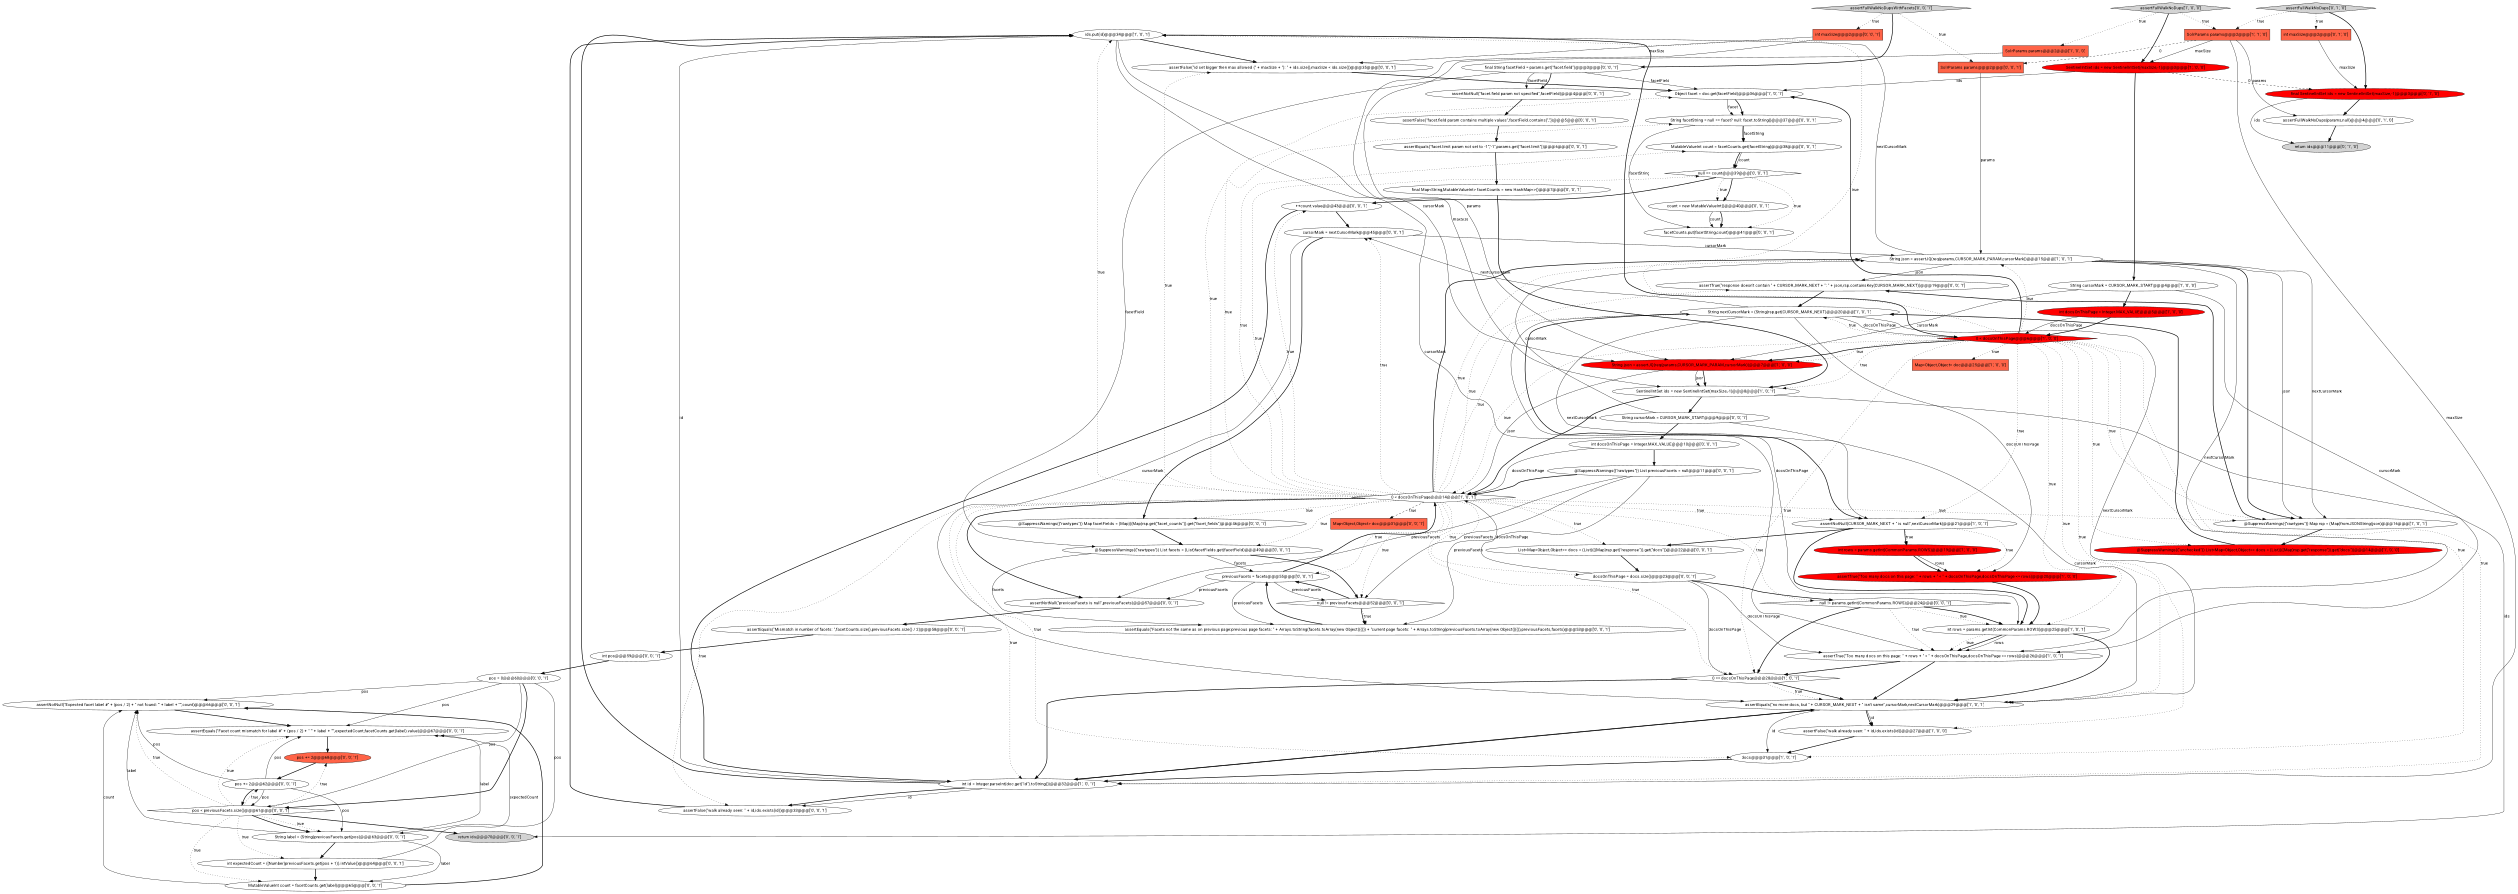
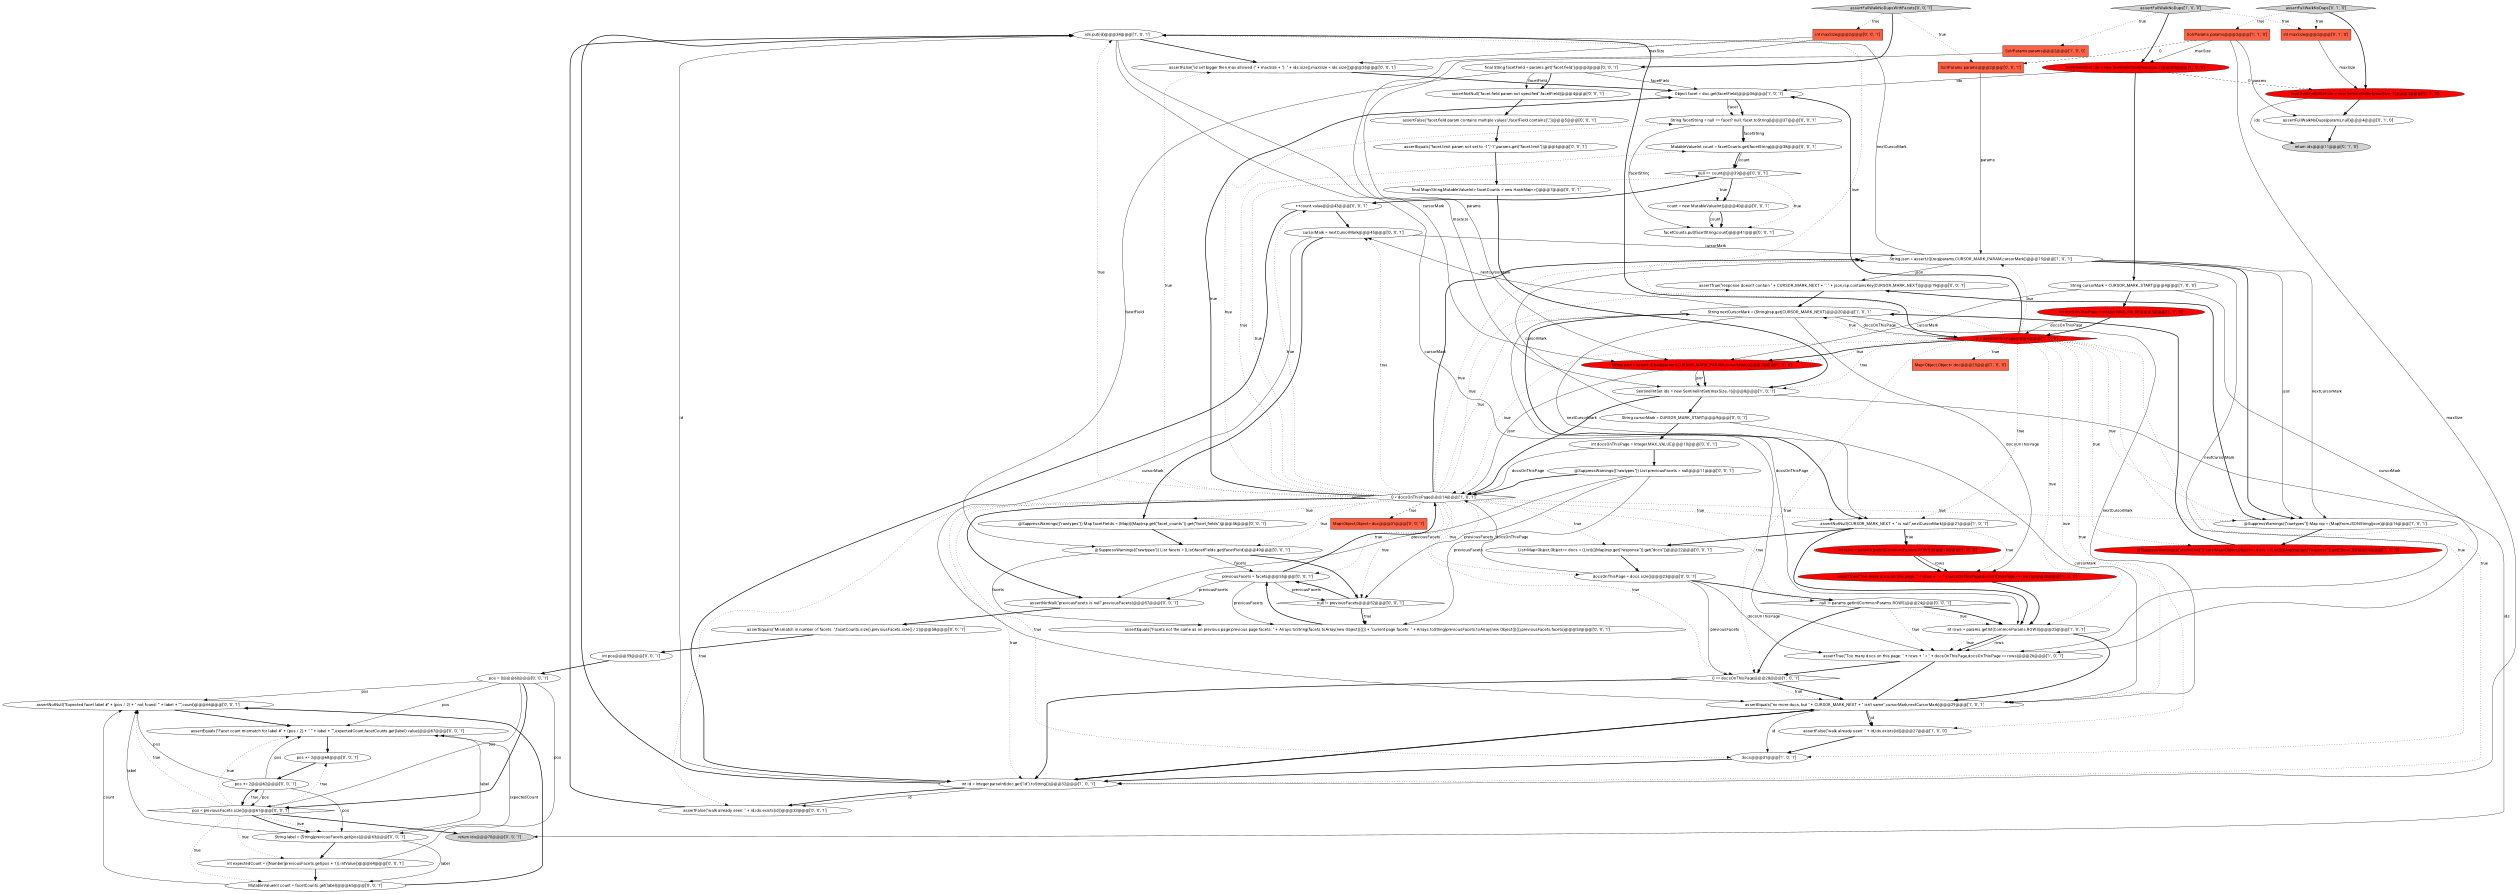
  digraph {
    fontname=Roboto
    node [fillcolor=white fontname=Roboto shape=ellipse style=filled]
    edge [fontname=Roboto style=bold]
    n1 [label="ids.put(id)@@@34@@@['1', '0', '1']"]
    n2 [label="assertTrue(\"Too many docs on this page: \" + rows + \" < \" + docsOnThisPage,docsOnThisPage <= rows)@@@26@@@['1', '0', '1']"]
    n3 [label="assertFalse(\"id set bigger then max allowed (\" + maxSize + \"): \" + ids.size(),maxSize < ids.size())@@@35@@@['0', '0', '1']"]
    n4 [fillcolor=red label="String json = assertJQ(req(params,CURSOR_MARK_PARAM,cursorMark))@@@7@@@['1', '0', '0']"]
    n5 [fillcolor=red label="0 < docsOnThisPage@@@6@@@['1', '0', '0']" shape=diamond]
    n6 [label="assertEquals(\"no more docs, but \" + CURSOR_MARK_NEXT + \" isn't same\",cursorMark,nextCursorMark)@@@29@@@['1', '0', '1']"]
    n7 [label="0 == docsOnThisPage@@@28@@@['1', '0', '1']" shape=diamond]
    n8 [label="Object facet = doc.get(facetField)@@@36@@@['1', '0', '1']"]
    n9 [label="SentinelIntSet ids = new SentinelIntSet(maxSize,-1)@@@8@@@['1', '0', '1']"]
    n10 [label="0 < docsOnThisPage@@@14@@@['1', '0', '1']" shape=diamond]
    n11 [label="String json = assertJQ(req(params,CURSOR_MARK_PARAM,cursorMark))@@@15@@@['1', '0', '1']"]
    n12 [label="int id = Integer.parseInt(doc.get(\"id\").toString())@@@32@@@['1', '0', '1']"]
    n13 [label="@SuppressWarnings({\"rawtypes\"}) Map rsp = (Map)fromJSONString(json)@@@16@@@['1', '0', '1']"]
    n14 [fillcolor=red label="@SuppressWarnings({\"unchecked\"}) List<Map<Object,Object>> docs = (List)(((Map)rsp.get(\"response\")).get(\"docs\"))@@@14@@@['1', '0', '0']"]
    n15 [label="String nextCursorMark = (String)rsp.get(CURSOR_MARK_NEXT)@@@20@@@['1', '0', '1']"]
    n16 [label="int rows = params.getInt(CommonParams.ROWS)@@@25@@@['1', '0', '1']"]
    n17 [label="assertNotNull(CURSOR_MARK_NEXT + \" is null\",nextCursorMark)@@@21@@@['1', '0', '1']"]
    n18 [label="docs@@@31@@@['1', '0', '1']"]
    n19 [label="assertFalse(\"walk already seen: \" + id,ids.exists(id))@@@27@@@['1', '0', '0']"]
    n20 [fillcolor=tomato label="Map<Object,Object> doc@@@25@@@['1', '0', '0']" shape=box]
    n21 [label="assertEquals(\"Mismatch in number of facets: \",facetCounts.size(),previousFacets.size() / 2)@@@58@@@['0', '0', '1']"]
    n22 [label="int pos@@@59@@@['0', '0', '1']"]
    n23 [label="pos = 0@@@60@@@['0', '0', '1']"]
    n24 [label="final Map<String,MutableValueInt> facetCounts = new HashMap<>()@@@7@@@['0', '0', '1']"]
    n25 [fillcolor=lightgray label="return ids@@@70@@@['0', '0', '1']"]
    n26 [label="String cursorMark = CURSOR_MARK_START@@@9@@@['0', '0', '1']"]
    n27 [fillcolor=tomato label="SolrParams params@@@2@@@['1', '0', '0']" shape=box]
    n28 [fillcolor=red label="int rows = params.getInt(CommonParams.ROWS)@@@19@@@['1', '0', '0']"]
    n29 [fillcolor=red label="assertTrue(\"Too many docs on this page: \" + rows + \" < \" + docsOnThisPage,docsOnThisPage <= rows)@@@20@@@['1', '0', '0']"]
    n30 [label="@SuppressWarnings({\"rawtypes\"}) List facets = (List)facetFields.get(facetField)@@@49@@@['0', '0', '1']"]
    n31 [label="previousFacets = facets@@@55@@@['0', '0', '1']"]
    n32 [label="assertEquals(\"Facets not the same as on previous page:previous page facets: \" + Arrays.toString(facets.toArray(new Object(((()) + \"current page facets: \" + Arrays.toString(previousFacets.toArray(new Object(((()),previousFacets,facets)@@@53@@@['0', '0', '1']"]
    n33 [label="null != previousFacets@@@52@@@['0', '0', '1']" shape=diamond]
    n34 [label="assertNotNull(\"previousFacets is null\",previousFacets)@@@57@@@['0', '0', '1']"]
    n35 [label="facetCounts.put(facetString,count)@@@41@@@['0', '0', '1']"]
    n36 [label="++count.value@@@43@@@['0', '0', '1']"]
    n37 [label="cursorMark = nextCursorMark@@@45@@@['0', '0', '1']"]
    n38 [label="@SuppressWarnings({\"rawtypes\"}) Map facetFields = (Map)((Map)rsp.get(\"facet_counts\")).get(\"facet_fields\")@@@46@@@['0', '0', '1']"]
    n39 [label="assertTrue(\"response doesn't contain \" + CURSOR_MARK_NEXT + \": \" + json,rsp.containsKey(CURSOR_MARK_NEXT))@@@19@@@['0', '0', '1']"]
    n40 [label="docsOnThisPage = docs.size()@@@23@@@['0', '0', '1']"]
    n41 [label="null != params.getInt(CommonParams.ROWS)@@@24@@@['0', '0', '1']" shape=diamond]
    n42 [label="String facetString = null == facet? null: facet.toString()@@@37@@@['0', '0', '1']"]
    n43 [label="MutableValueInt count = facetCounts.get(facetString)@@@38@@@['0', '0', '1']"]
    n44 [label="assertFalse(\"walk already seen: \" + id,ids.exists(id))@@@33@@@['0', '0', '1']"]
    n45 [label="null == count@@@39@@@['0', '0', '1']" shape=diamond]
    n46 [fillcolor=tomato label="Map<Object,Object> doc@@@31@@@['0', '0', '1']" shape=box]
    n47 [label="List<Map<Object,Object>> docs = (List)(((Map)rsp.get(\"response\")).get(\"docs\"))@@@22@@@['0', '0', '1']"]
    n48 [label="String cursorMark = CURSOR_MARK_START@@@4@@@['1', '0', '0']"]
    n49 [fillcolor=red label="int docsOnThisPage = Integer.MAX_VALUE@@@5@@@['1', '0', '0']"]
    n50 [label="final String facetField = params.get(\"facet.field\")@@@3@@@['0', '0', '1']"]
    n51 [label="assertNotNull(\"facet.field param not specified\",facetField)@@@4@@@['0', '0', '1']"]
    n52 [label="assertFalse(\"facet.field param contains multiple values\",facetField.contains(\",\"))@@@5@@@['0', '0', '1']"]
    n53 [label="assertNotNull(\"Expected facet label #\" + (pos / 2) + \" not found: '\" + label + \"'\",count)@@@66@@@['0', '0', '1']"]
    n54 [label="String label = (String)previousFacets.get(pos)@@@63@@@['0', '0', '1']"]
    n55 [label="assertEquals(\"Facet count mismatch for label #\" + (pos / 2) + \" '\" + label + \"'\",expectedCount,facetCounts.get(label).value)@@@67@@@['0', '0', '1']"]
    n56 [label="pos < previousFacets.size()@@@61@@@['0', '0', '1']" shape=diamond]
    n57 [label="int expectedCount = ((Number)previousFacets.get(pos + 1)).intValue()@@@64@@@['0', '0', '1']"]
    n58 [label="MutableValueInt count = facetCounts.get(label)@@@65@@@['0', '0', '1']"]
-   n59 [fillcolor=tomato label="pos += 2@@@68@@@['0', '0', '1']"]
+   n59 [label="pos += 2@@@68@@@['0', '0', '1']"]
    n60 [label="pos += 2@@@62@@@['0', '0', '1']"]
    n61 [fillcolor=lightgray label="assertFullWalkNoDupsWithFacets['0', '0', '1']" shape=diamond]
    n62 [fillcolor=tomato label="int maxSize@@@2@@@['0', '0', '1']" shape=box]
    n63 [fillcolor=tomato label="SolrParams params@@@2@@@['0', '0', '1']" shape=box]
    n64 [label="assertFullWalkNoDups(params,null)@@@4@@@['0', '1', '0']"]
    n65 [fillcolor=lightgray label="return ids@@@11@@@['0', '1', '0']"]
    n66 [label="assertEquals(\"facet.limit param not set to -1\",\"-1\",params.get(\"facet.limit\"))@@@6@@@['0', '0', '1']"]
    n67 [label="count = new MutableValueInt()@@@40@@@['0', '0', '1']"]
    n68 [label="int docsOnThisPage = Integer.MAX_VALUE@@@10@@@['0', '0', '1']"]
    n69 [fillcolor=red label="final SentinelIntSet ids = new SentinelIntSet(maxSize,-1)@@@3@@@['0', '1', '0']"]
    n70 [fillcolor=tomato label="int maxSize@@@2@@@['0', '1', '0']" shape=box]
    n71 [fillcolor=red label="SentinelIntSet ids = new SentinelIntSet(maxSize,-1)@@@3@@@['1', '0', '0']"]
    n72 [label="@SuppressWarnings({\"rawtypes\"}) List previousFacets = null@@@11@@@['0', '0', '1']"]
    n73 [fillcolor=lightgray label="assertFullWalkNoDups['1', '0', '0']" shape=diamond]
    n74 [fillcolor=tomato label="SolrParams params@@@2@@@['1', '1', '0']" shape=box]
    n75 [fillcolor=lightgray label="assertFullWalkNoDups['0', '1', '0']" shape=diamond]
    n1 -> n2 [label=cursorMark style=solid]
    n1 -> n3
    n1 -> n4 [label=cursorMark style=solid]
    n1 -> n5
    n2 -> n6
    n2 -> n7
    n3 -> n8
    n4 -> n9 [label=json style=solid]
    n4 -> n9
    n4 -> n10 [label=json style=solid]
    n5 -> n1 [label=true style=dotted]
    n5 -> n4 [label=true style=dotted]
    n5 -> n4
    n5 -> n6 [label=true style=dotted]
    n5 -> n7 [label=true style=dotted]
    n5 -> n8
    n5 -> n9 [label=true style=dotted]
    n5 -> n10 [label=true style=dotted]
    n5 -> n11 [label=true style=dotted]
    n5 -> n12 [label=true style=dotted]
    n5 -> n13 [label=true style=dotted]
    n5 -> n14 [label=true style=dotted]
    n5 -> n15 [label=true style=dotted]
    n5 -> n16 [label=true style=dotted]
    n5 -> n17 [label=true style=dotted]
    n5 -> n18 [label=true style=dotted]
    n5 -> n19 [label=true style=dotted]
    n5 -> n20 [label=true style=dotted]
    n6 -> n12
    n6 -> n18 [label=id style=solid]
    n6 -> n19
    n6 -> n19 [label=id style=solid]
    n7 -> n6
    n7 -> n6 [label=true style=dotted]
    n7 -> n12
    n8 -> n42
    n8 -> n42 [label=facet style=solid]
    n9 -> n10
    n9 -> n25 [label=ids style=solid]
    n9 -> n26
    n10 -> n1 [label=true style=dotted]
    n10 -> n3 [label=true style=dotted]
    n10 -> n7 [label=true style=dotted]
-   n10 -> n8 [label=true style=dotted]
+   n10 -> n8 [label=true]
    n10 -> n11
    n10 -> n11 [label=true style=dotted]
    n10 -> n12 [label=true style=dotted]
    n10 -> n13 [label=true style=dotted]
    n10 -> n15 [label=true style=dotted]
    n10 -> n17 [label=true style=dotted]
    n10 -> n18 [label=true style=dotted]
    n10 -> n30 [label=true style=dotted]
    n10 -> n31 [label=true style=dotted]
    n10 -> n33 [label=true style=dotted]
    n10 -> n34
    n10 -> n36 [label=true style=dotted]
    n10 -> n37 [label=true style=dotted]
    n10 -> n38 [label=true style=dotted]
    n10 -> n39 [label=true style=dotted]
    n10 -> n40 [label=true style=dotted]
    n10 -> n41 [label=true style=dotted]
    n10 -> n42 [label=true style=dotted]
    n10 -> n43 [label=true style=dotted]
    n10 -> n44 [label=true style=dotted]
    n10 -> n45 [label=true style=dotted]
    n10 -> n46 [label=true style=dashed]
    n10 -> n47 [label=true style=dotted]
    n11 -> n1 [label=nextCursorMark style=solid]
    n11 -> n2 [label=nextCursorMark style=solid]
    n11 -> n13
    n11 -> n13 [label=json style=solid]
    n11 -> n13 [label=nextCursorMark style=solid]
    n11 -> n39 [label=json style=solid]
    n12 -> n1 [label=id style=solid]
    n12 -> n1
    n12 -> n6
    n12 -> n44 [label=id style=solid]
    n12 -> n44
    n13 -> n14
    n13 -> n39
    n14 -> n15
    n15 -> n5 [label=docsOnThisPage style=solid]
    n15 -> n6 [label=nextCursorMark style=solid]
    n15 -> n16 [label=docsOnThisPage style=solid]
    n15 -> n17
    n15 -> n17 [label=nextCursorMark style=solid]
    n15 -> n29 [label=docsOnThisPage style=solid]
    n15 -> n37 [label=nextCursorMark style=solid]
    n16 -> n2
    n16 -> n2 [label=rows style=solid]
    n16 -> n2 [label=true style=dotted]
    n16 -> n6
    n17 -> n16
    n17 -> n28 [label=true style=dotted]
    n17 -> n28
    n17 -> n29 [label=true style=dotted]
    n17 -> n47
    n18 -> n12
    n19 -> n18
    n21 -> n22
    n22 -> n23
    n23 -> n53 [label=pos style=solid]
    n23 -> n54 [label=pos style=solid]
    n23 -> n55 [label=pos style=solid]
    n23 -> n56 [label=pos style=solid]
    n23 -> n56
    n24 -> n9
    n26 -> n6 [label=cursorMark style=solid]
    n26 -> n11 [label=cursorMark style=solid]
    n26 -> n68
    n27 -> n4 [label=params style=solid]
    n28 -> n29 [label=rows style=solid]
    n28 -> n29
    n29 -> n16
    n30 -> n31 [label=facets style=solid]
    n30 -> n32 [label=facets style=solid]
    n30 -> n33
    n31 -> n10
    n31 -> n32 [label=previousFacets style=solid]
    n31 -> n33 [label=previousFacets style=solid]
    n31 -> n34 [label=previousFacets style=solid]
    n32 -> n31
    n33 -> n31
    n33 -> n32 [label=true style=dotted]
    n33 -> n32
    n34 -> n21
    n36 -> n12
    n36 -> n37
    n37 -> n6 [label=cursorMark style=solid]
    n37 -> n11 [label=cursorMark style=solid]
    n37 -> n38
    n38 -> n30
    n39 -> n15
    n40 -> n2 [label=docsOnThisPage style=solid]
-   n40 -> n7 [label=docsOnThisPage style=solid]
+   n40 -> n7 [label=previousFacets style=solid]
    n40 -> n10 [label=docsOnThisPage style=solid]
    n40 -> n41
    n41 -> n2 [label=true style=dotted]
    n41 -> n7
    n41 -> n16
    n41 -> n16 [label=true style=dotted]
    n42 -> n35 [label=facetString style=solid]
    n42 -> n43
    n42 -> n43 [label=facetString style=solid]
    n43 -> n45
    n43 -> n45 [label=count style=solid]
    n44 -> n1
    n45 -> n35 [label=true style=dotted]
    n45 -> n36
    n45 -> n67 [label=true style=dotted]
    n45 -> n67
    n47 -> n40
    n48 -> n2 [label=cursorMark style=solid]
    n48 -> n4 [label=cursorMark style=solid]
    n48 -> n49
    n49 -> n5
    n49 -> n5 [label=docsOnThisPage style=solid]
    n50 -> n8 [label=facetField style=solid]
    n50 -> n30 [label=facetField style=solid]
    n50 -> n51 [label=facetField style=solid]
    n50 -> n51
    n51 -> n52
    n52 -> n66
    n53 -> n55
    n54 -> n53 [label=label style=solid]
    n54 -> n55 [label=label style=solid]
    n54 -> n57
    n54 -> n58 [label=label style=solid]
    n55 -> n59
    n56 -> n25
    n56 -> n53 [label=true style=dotted]
    n56 -> n54 [label=true style=dotted]
    n56 -> n54
    n56 -> n55 [label=true style=dotted]
    n56 -> n57 [label=true style=dotted]
    n56 -> n58 [label=true style=dotted]
    n56 -> n59 [label=true style=dotted]
    n56 -> n60 [label=true style=dotted]
    n57 -> n55 [label=expectedCount style=solid]
    n57 -> n58
    n58 -> n53 [label=count style=solid]
    n58 -> n53
    n59 -> n60
    n60 -> n53 [label=pos style=solid]
    n60 -> n54 [label=pos style=solid]
    n60 -> n55 [label=pos style=solid]
    n60 -> n56
    n60 -> n56 [label=pos style=solid]
    n61 -> n50
    n61 -> n62 [label=true style=dotted]
    n61 -> n63 [label=true style=dotted]
    n62 -> n3 [label=maxSize style=solid]
    n62 -> n9 [label=maxSize style=solid]
    n63 -> n11 [label=params style=solid]
    n64 -> n65
    n66 -> n24
    n67 -> n35
    n67 -> n35 [label=count style=solid]
    n68 -> n10 [label=docsOnThisPage style=solid]
    n68 -> n72
    n69 -> n64
    n69 -> n65 [label=ids style=solid]
    n70 -> n69 [label=maxSize style=solid]
    n71 -> n8 [label=ids style=solid]
    n71 -> n48
    n71 -> n69 [label=0 style=dashed]
    n72 -> n10
    n72 -> n32 [label=previousFacets style=solid]
    n72 -> n33 [label=previousFacets style=solid]
    n72 -> n34 [label=previousFacets style=solid]
    n73 -> n27 [label=true style=dotted]
    n73 -> n71
-   n73 -> n74 [label=true style=dotted]
+   n73 -> n70 [label=true style=dotted]
    n74 -> n12 [label=maxSize style=solid]
    n74 -> n63 [label=0 style=dashed]
    n74 -> n64 [label=params style=solid]
    n74 -> n71 [label=maxSize style=solid]
    n75 -> n69
    n75 -> n70 [label=true style=dotted]
    n75 -> n74 [label=true style=dotted]
  }
